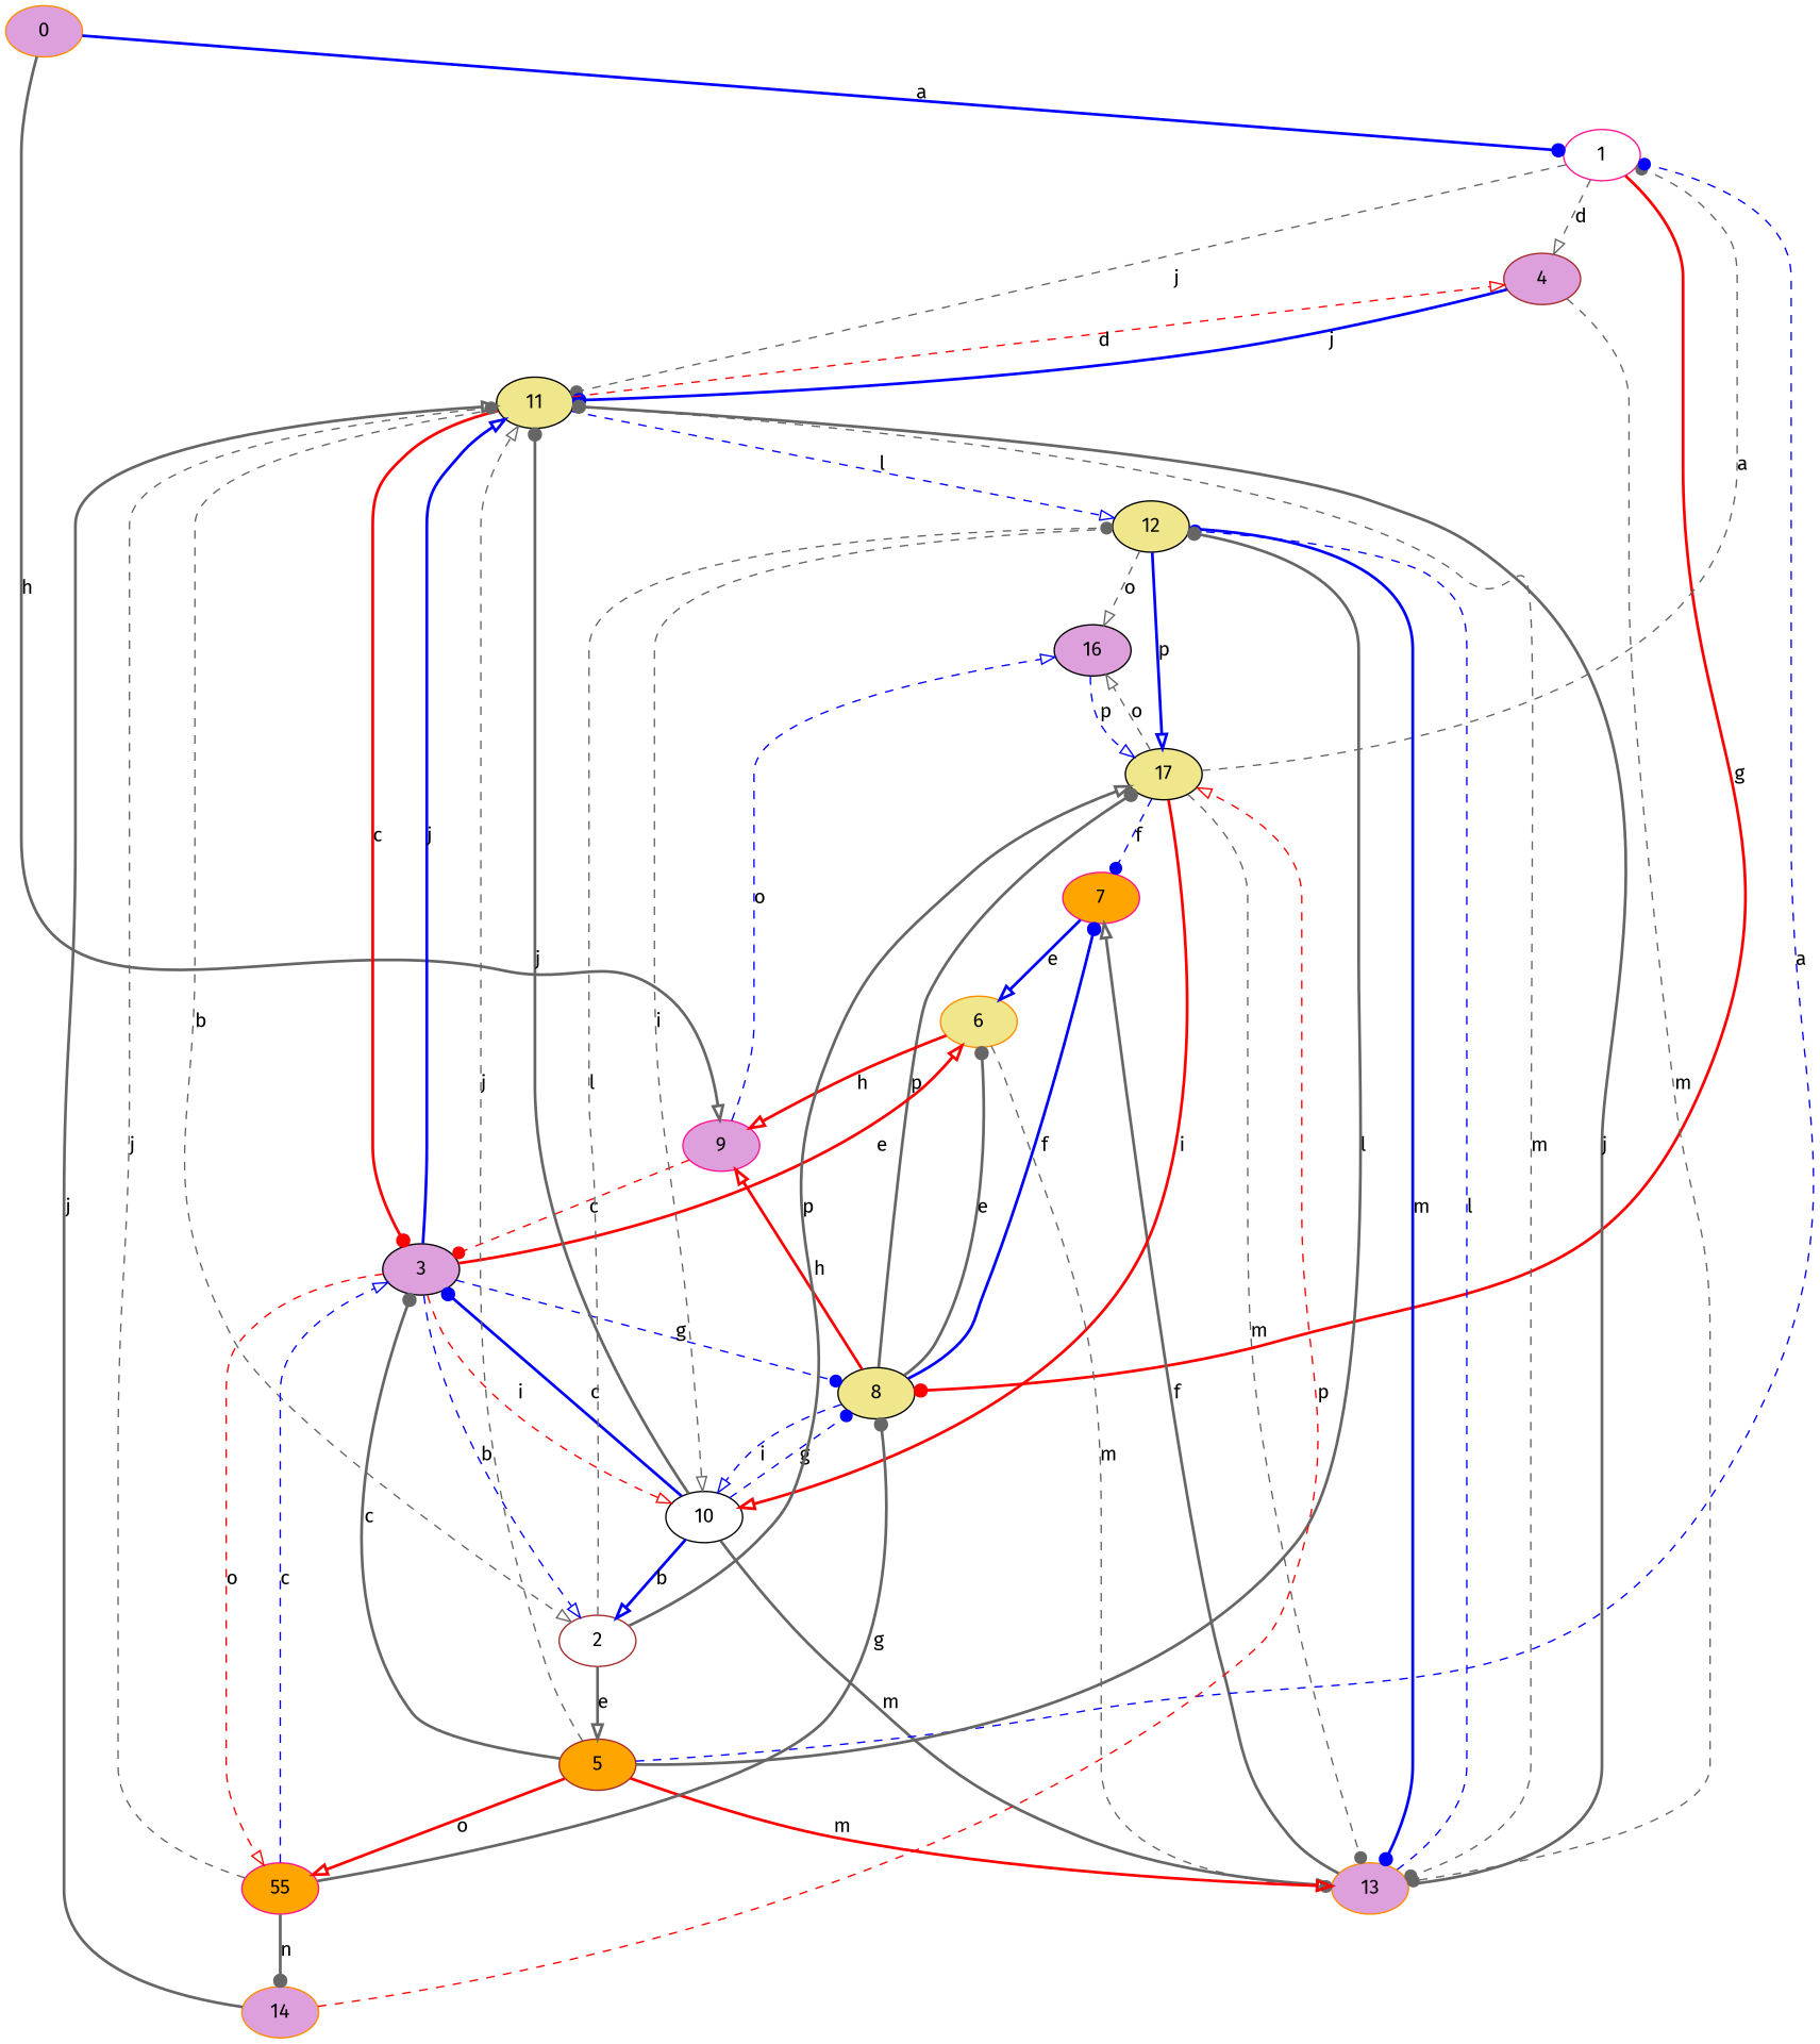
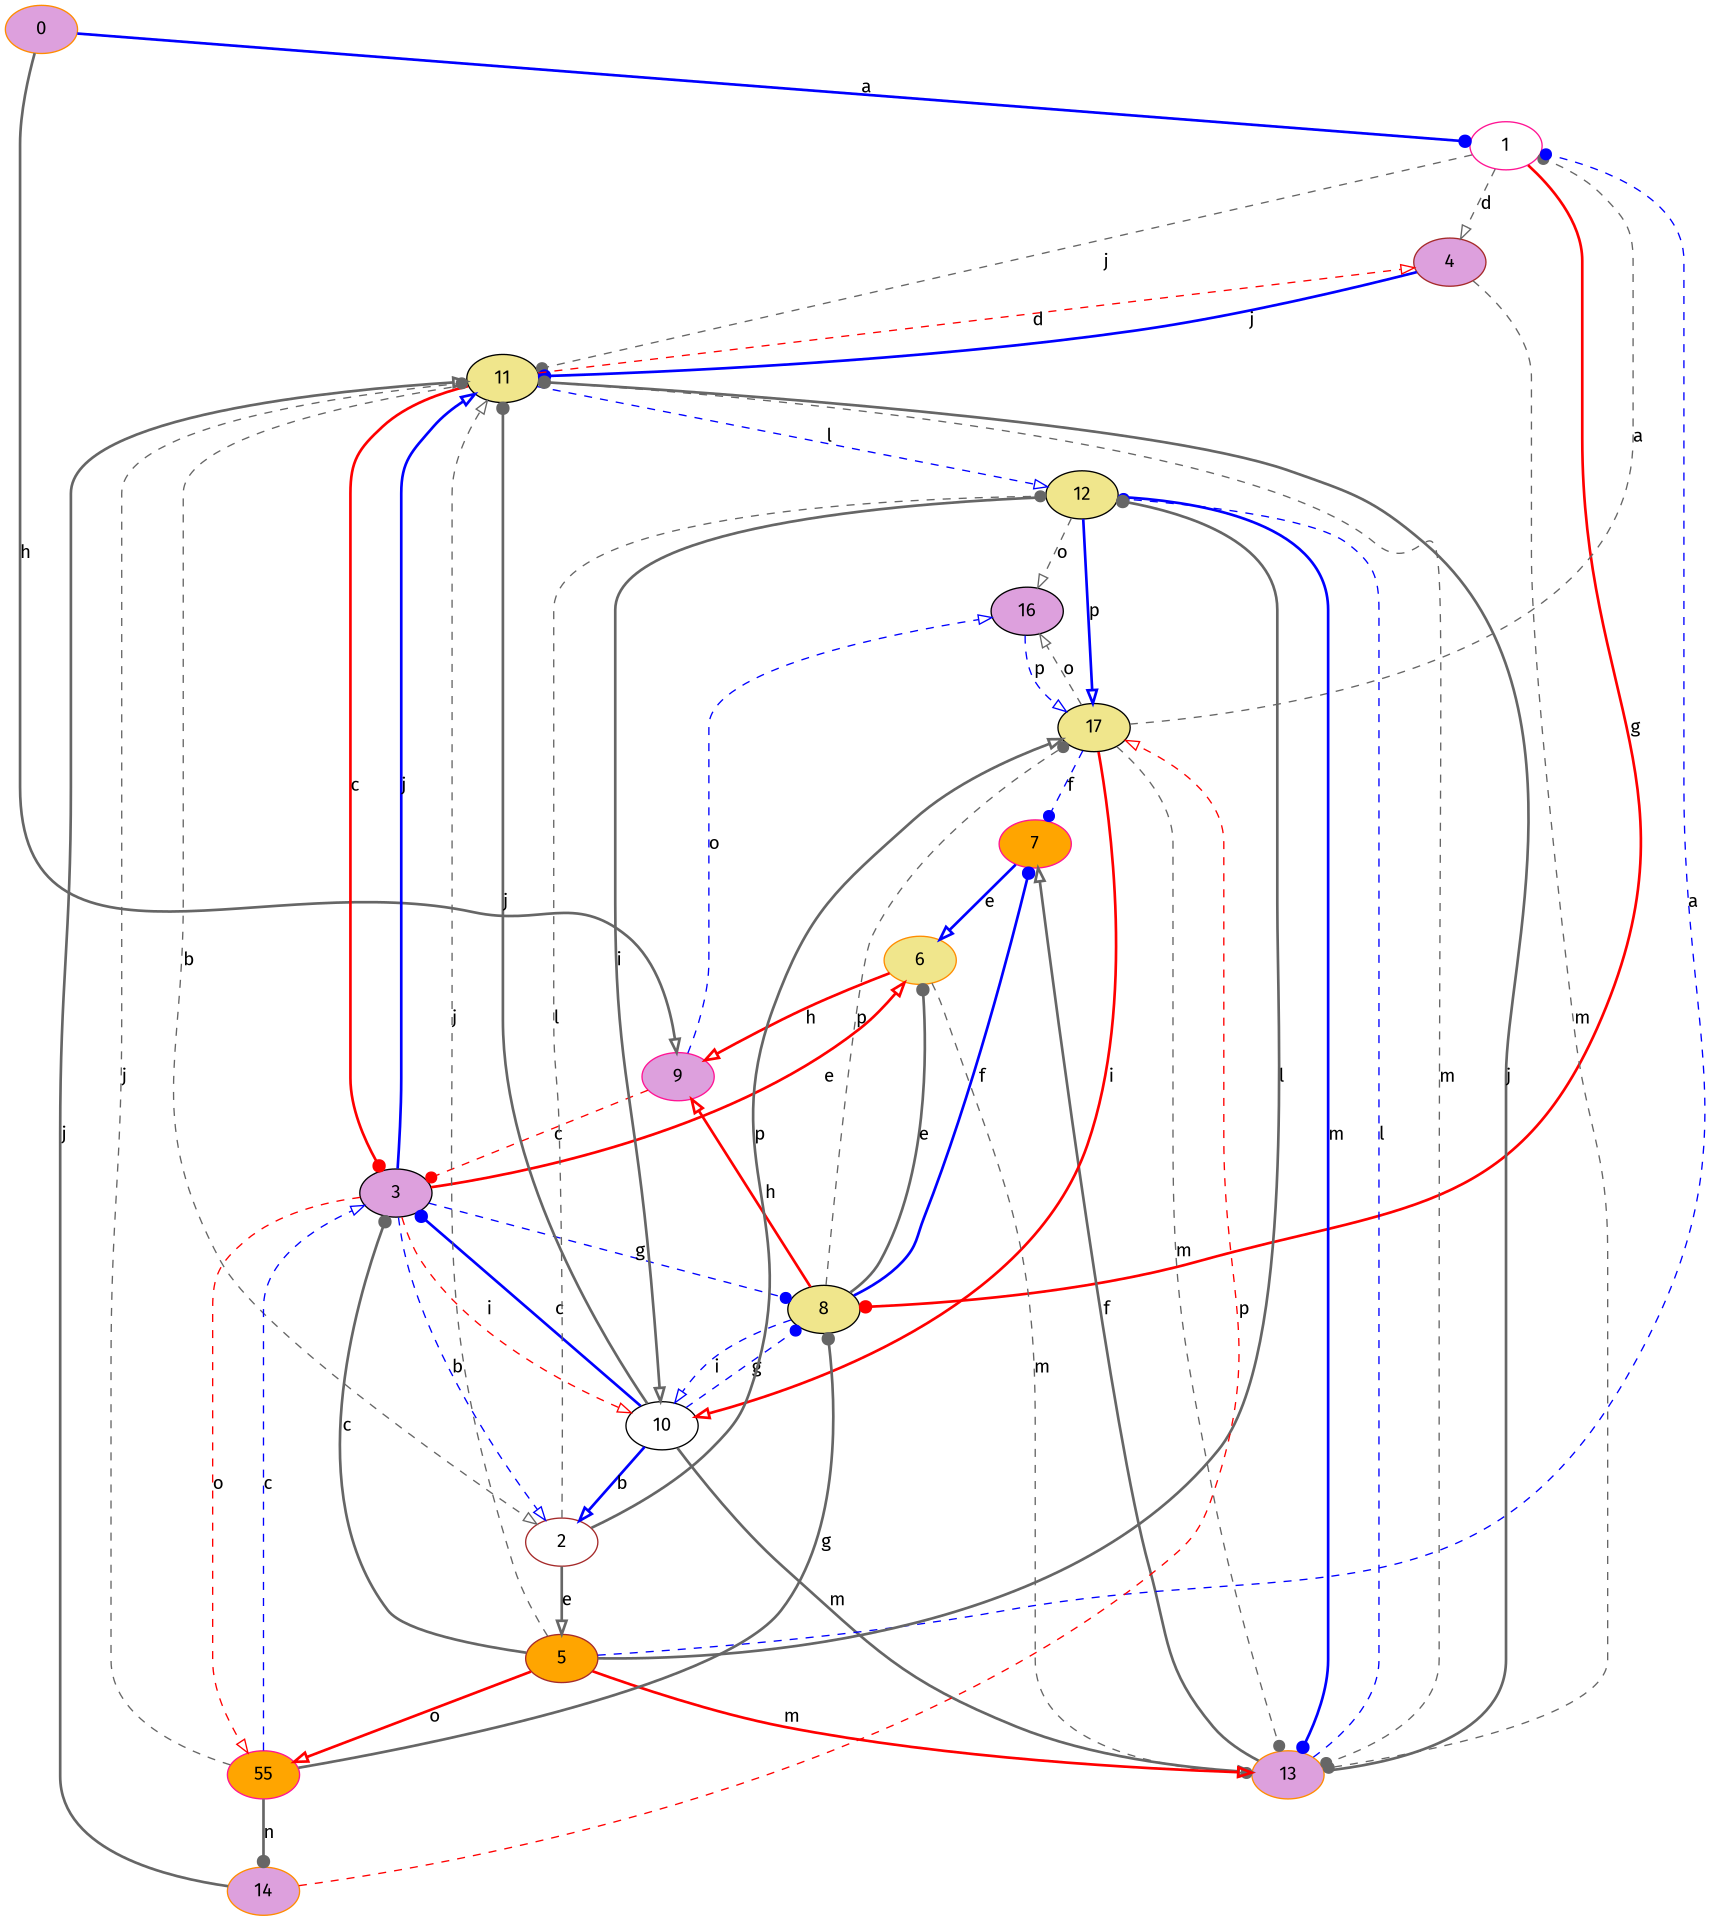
  strict digraph {
    fontname="Fira Sans"
    node [color=black fillcolor=plum fontname="Fira Sans" style=filled]
    edge [arrowhead=onormal color=gray40 fontname="Fira Sans" style=dashed]
    0 [color=darkorange]
    1 [color=deeppink fillcolor=white]
    9 [color=deeppink]
    4 [color=brown]
    8 [fillcolor=khaki]
    11 [fillcolor=khaki]
    3
    16
    13 [color=darkorange]
    17 [fillcolor=khaki]
    6 [color=darkorange fillcolor=khaki]
    10 [fillcolor=white]
    7 [color=deeppink fillcolor=orange]
    2 [color=brown fillcolor=white]
    12 [fillcolor=khaki]
    5 [color=brown fillcolor=orange]
    n17 [color=deeppink fillcolor=orange label=55]
    14 [color=darkorange]
    0 -> 1 [arrowhead=dot color=blue label=a style=bold]
    0 -> 9 [label=h style=bold]
    1 -> 4 [label=d]
    1 -> 8 [arrowhead=dot color=red label=g style=bold]
    1 -> 11 [arrowhead=dot label=j]
    9 -> 3 [arrowhead=dot color=red label=c]
    9 -> 16 [color=blue label=o]
    4 -> 11 [arrowhead=dot color=blue label=j style=bold]
    4 -> 13 [arrowhead=dot label=m]
    8 -> 9 [color=red label=h style=bold]
-   8 -> 17 [arrowhead=dot label=p style=bold]
+   8 -> 17 [arrowhead=dot label=p]
    8 -> 6 [arrowhead=dot label=e style=bold]
    8 -> 10 [color=blue label=i]
    8 -> 7 [arrowhead=dot color=blue label=f style=bold]
    11 -> 4 [color=red label=d]
    11 -> 3 [arrowhead=dot color=red label=c style=bold]
    11 -> 13 [arrowhead=dot label=m]
    11 -> 2 [label=b]
    11 -> 12 [color=blue label=l]
    3 -> 8 [arrowhead=dot color=blue label=g]
    3 -> 11 [color=blue label=j style=bold]
    3 -> 6 [color=red label=e style=bold]
    3 -> 10 [color=red label=i]
    3 -> 2 [color=blue label=b]
    3 -> n17 [color=red label=o]
    16 -> 17 [color=blue label=p]
    13 -> 11 [arrowhead=dot label=j style=bold]
    13 -> 7 [label=f style=bold]
    13 -> 12 [arrowhead=dot color=blue label=l]
    17 -> 1 [arrowhead=dot label=a]
    17 -> 16 [label=o]
    17 -> 13 [arrowhead=dot label=m]
    17 -> 10 [color=red label=i style=bold]
    17 -> 7 [arrowhead=dot color=blue label=f]
    6 -> 9 [color=red label=h style=bold]
    6 -> 13 [arrowhead=dot label=m]
    10 -> 8 [arrowhead=dot color=blue label=g]
    10 -> 11 [arrowhead=dot label=j style=bold]
    10 -> 3 [arrowhead=dot color=blue label=c style=bold]
    10 -> 13 [label=m style=bold]
    10 -> 2 [color=blue label=b style=bold]
    7 -> 6 [color=blue label=e style=bold]
    2 -> 17 [label=p style=bold]
    2 -> 12 [arrowhead=dot label=l]
    2 -> 5 [label=e style=bold]
    12 -> 16 [label=o]
    12 -> 13 [arrowhead=dot color=blue label=m style=bold]
    12 -> 17 [color=blue label=p style=bold]
-   12 -> 10 [label=i]
+   12 -> 10 [label=i style=bold]
    5 -> 1 [arrowhead=dot color=blue label=a]
    5 -> 11 [label=j]
    5 -> 3 [arrowhead=dot label=c style=bold]
    5 -> 13 [color=red label=m style=bold]
    5 -> 12 [arrowhead=dot label=l style=bold]
    5 -> n17 [color=red label=o style=bold]
    n17 -> 8 [arrowhead=dot label=g style=bold]
    n17 -> 11 [arrowhead=dot label=j]
    n17 -> 3 [color=blue label=c]
    n17 -> 14 [arrowhead=dot label=n style=bold]
    14 -> 11 [label=j style=bold]
    14 -> 17 [color=red label=p]
  }
